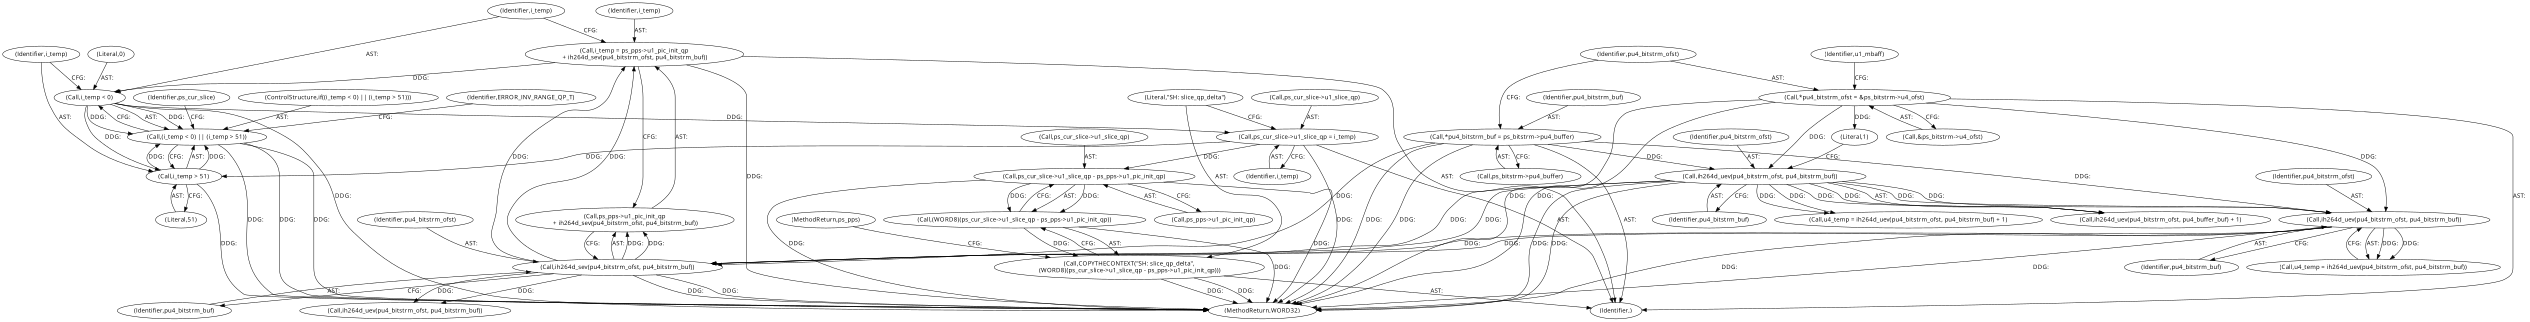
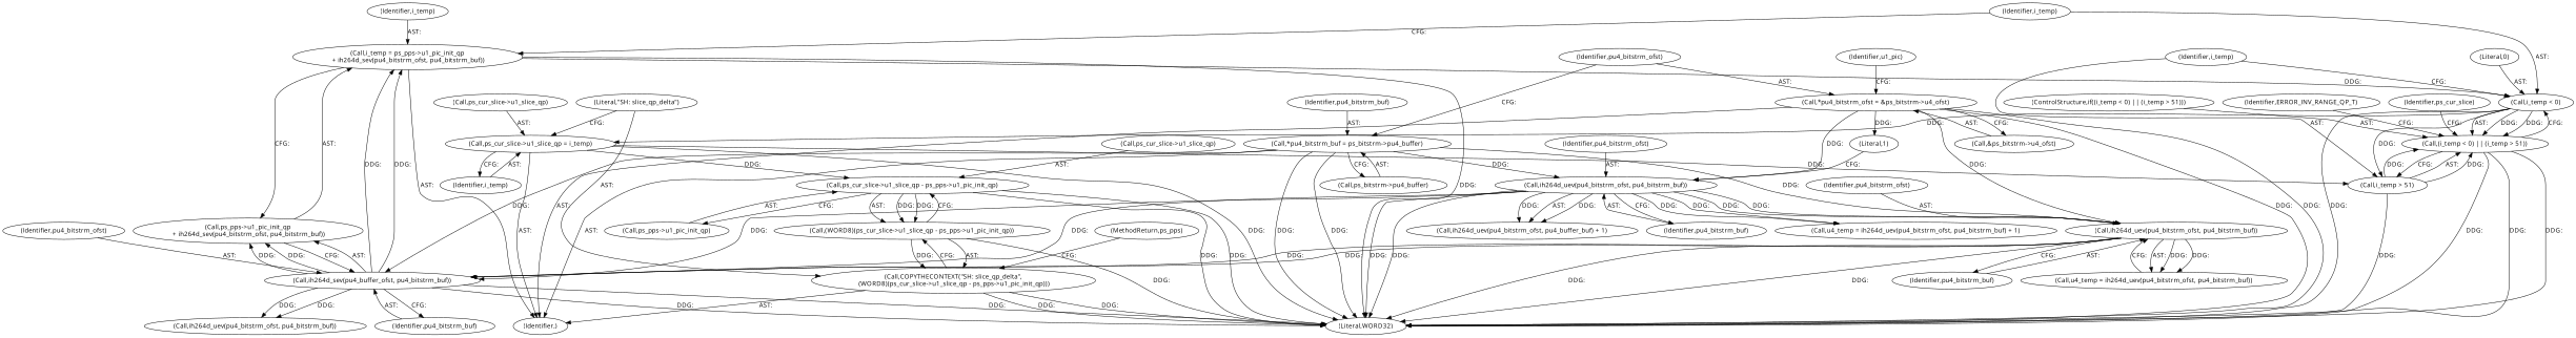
  digraph {
    fontname="Open Sans"
    node [fontname="Open Sans"]
    edge [fontname="Open Sans"]
    n1 [label="(Call,i_temp = ps_pps->u1_pic_init_qp\n + ih264d_sev(pu4_bitstrm_ofst, pu4_bitstrm_buf))"]
    n2 [label="(Call,i_temp < 0)"]
-   n3 [label="(MethodReturn,WORD32)"]
+   n3 [label="(Literal,WORD32)"]
    n4 [label="(Call,ps_pps->u1_pic_init_qp\n + ih264d_sev(pu4_bitstrm_ofst, pu4_bitstrm_buf))"]
    n5 [label="(Identifier,)"]
    n6 [label="(Call,(i_temp < 0) || (i_temp > 51))"]
    n7 [label="(Call,i_temp > 51)"]
    n8 [label="(Call,ps_cur_slice->u1_slice_qp = i_temp)"]
-   n9 [label="(Call,ih264d_sev(pu4_bitstrm_ofst, pu4_bitstrm_buf))"]
+   n9 [label="(Call,ih264d_sev(pu4_buffer_ofst, pu4_bitstrm_buf))"]
    n10 [label="(Call,ih264d_uev(pu4_bitstrm_ofst, pu4_bitstrm_buf))"]
    n11 [label="(Identifier,pu4_bitstrm_buf)"]
    n12 [label="(Call,ih264d_uev(pu4_bitstrm_ofst, pu4_bitstrm_buf))"]
    n13 [label="(Call,u4_temp = ih264d_uev(pu4_bitstrm_ofst, pu4_bitstrm_buf))"]
    n14 [label="(Identifier,pu4_bitstrm_buf)"]
    n15 [label="(Call,*pu4_bitstrm_ofst = &ps_bitstrm->u4_ofst)"]
    n16 [label="(Call,ih264d_uev(pu4_bitstrm_ofst, pu4_bitstrm_buf))"]
    n17 [label="(Call,&ps_bitstrm->u4_ofst)"]
    n18 [label="(Literal,1)"]
    n19 [label="(Identifier,pu4_bitstrm_buf)"]
    n20 [label="(Call,u4_temp = ih264d_uev(pu4_bitstrm_ofst, pu4_bitstrm_buf) + 1)"]
    n21 [label="(Call,ih264d_uev(pu4_bitstrm_ofst, pu4_buffer_buf) + 1)"]
    n22 [label="(Call,*pu4_bitstrm_buf = ps_bitstrm->pu4_buffer)"]
    n23 [label="(Call,ps_bitstrm->pu4_buffer)"]
-   n24 [label="(Literal,51)"]
    n25 [label="(Call,ps_cur_slice->u1_slice_qp - ps_pps->u1_pic_init_qp)"]
    n26 [label="(Identifier,i_temp)"]
    n27 [label="(Literal,0)"]
    n28 [label="(ControlStructure,if((i_temp < 0) || (i_temp > 51)))"]
    n29 [label="(Call,(WORD8)(ps_cur_slice->u1_slice_qp - ps_pps->u1_pic_init_qp))"]
    n30 [label="(Call,ps_pps->u1_pic_init_qp)"]
    n31 [label="(Call,COPYTHECONTEXT(\"SH: slice_qp_delta\",\n (WORD8)(ps_cur_slice->u1_slice_qp - ps_pps->u1_pic_init_qp)))"]
    n32 [label="(Identifier,pu4_bitstrm_ofst)"]
    n33 [label="(MethodReturn,ps_pps)"]
    n34 [label="(Identifier,pu4_bitstrm_buf)"]
-   n35 [label="(Identifier,u1_mbaff)"]
+   n35 [label="(Identifier,u1_pic)"]
    n36 [label="(Identifier,ERROR_INV_RANGE_QP_T)"]
    n37 [label="(Identifier,i_temp)"]
    n38 [label="(Identifier,ps_cur_slice)"]
    n39 [label="(Identifier,i_temp)"]
    n40 [label="(Call,ps_cur_slice->u1_slice_qp)"]
    n41 [label="(Identifier,pu4_bitstrm_ofst)"]
    n42 [label="(Call,ps_cur_slice->u1_slice_qp)"]
    n43 [label="(Identifier,pu4_bitstrm_ofst)"]
    n44 [label="(Identifier,pu4_bitstrm_ofst)"]
    n45 [label="(Literal,\"SH: slice_qp_delta\")"]
    n46 [label="(Identifier,i_temp)"]
    n1 -> n2 [label="DDG: "]
    n1 -> n3 [label="DDG: "]
    n1 -> n4 [label="CFG: "]
    n1 -> n5 [label="AST: "]
    n2 -> n3 [label="DDG: "]
    n2 -> n6 [label="AST: "]
    n2 -> n6 [label="DDG: "]
    n2 -> n6 [label="DDG: "]
    n2 -> n7 [label="DDG: "]
    n2 -> n8 [label="DDG: "]
    n4 -> n1 [label="AST: "]
    n4 -> n9 [label="CFG: "]
    n6 -> n2 [label="CFG: "]
    n6 -> n3 [label="DDG: "]
    n6 -> n3 [label="DDG: "]
    n6 -> n3 [label="DDG: "]
    n6 -> n7 [label="CFG: "]
    n7 -> n3 [label="DDG: "]
    n7 -> n6 [label="AST: "]
    n7 -> n6 [label="DDG: "]
    n7 -> n6 [label="DDG: "]
-   n7 -> n24 [label="CFG: "]
    n8 -> n3 [label="DDG: "]
    n8 -> n5 [label="AST: "]
    n8 -> n7 [label="DDG: "]
    n8 -> n25 [label="DDG: "]
    n8 -> n26 [label="CFG: "]
    n9 -> n1 [label="DDG: "]
    n9 -> n1 [label="DDG: "]
    n9 -> n3 [label="DDG: "]
    n9 -> n3 [label="DDG: "]
    n9 -> n4 [label="AST: "]
    n9 -> n4 [label="DDG: "]
    n9 -> n4 [label="DDG: "]
    n9 -> n10 [label="DDG: "]
    n9 -> n10 [label="DDG: "]
    n9 -> n11 [label="CFG: "]
    n11 -> n9 [label="AST: "]
    n12 -> n3 [label="DDG: "]
    n12 -> n3 [label="DDG: "]
    n12 -> n9 [label="DDG: "]
    n12 -> n9 [label="DDG: "]
    n12 -> n13 [label="AST: "]
    n12 -> n13 [label="DDG: "]
    n12 -> n13 [label="DDG: "]
    n12 -> n14 [label="CFG: "]
    n13 -> n12 [label="CFG: "]
    n14 -> n12 [label="AST: "]
    n15 -> n3 [label="DDG: "]
    n15 -> n3 [label="DDG: "]
    n15 -> n5 [label="AST: "]
    n15 -> n12 [label="DDG: "]
    n15 -> n16 [label="DDG: "]
    n15 -> n17 [label="CFG: "]
    n15 -> n18 [label="DDG: "]
    n16 -> n3 [label="DDG: "]
    n16 -> n3 [label="DDG: "]
    n16 -> n9 [label="DDG: "]
    n16 -> n9 [label="DDG: "]
    n16 -> n12 [label="DDG: "]
    n16 -> n12 [label="DDG: "]
    n16 -> n19 [label="CFG: "]
    n16 -> n20 [label="DDG: "]
    n16 -> n20 [label="DDG: "]
    n16 -> n21 [label="AST: "]
    n16 -> n21 [label="DDG: "]
    n16 -> n21 [label="DDG: "]
    n17 -> n15 [label="AST: "]
    n18 -> n16 [label="CFG: "]
    n19 -> n16 [label="AST: "]
    n22 -> n3 [label="DDG: "]
    n22 -> n3 [label="DDG: "]
    n22 -> n5 [label="AST: "]
    n22 -> n9 [label="DDG: "]
    n22 -> n12 [label="DDG: "]
    n22 -> n16 [label="DDG: "]
    n22 -> n23 [label="CFG: "]
    n23 -> n22 [label="AST: "]
-   n24 -> n7 [label="AST: "]
    n25 -> n3 [label="DDG: "]
    n25 -> n3 [label="DDG: "]
    n25 -> n29 [label="AST: "]
    n25 -> n29 [label="DDG: "]
    n25 -> n29 [label="DDG: "]
    n25 -> n30 [label="CFG: "]
    n26 -> n8 [label="AST: "]
    n27 -> n2 [label="AST: "]
    n28 -> n6 [label="AST: "]
    n29 -> n3 [label="DDG: "]
    n29 -> n25 [label="CFG: "]
    n29 -> n31 [label="AST: "]
    n29 -> n31 [label="DDG: "]
    n30 -> n25 [label="AST: "]
    n31 -> n3 [label="DDG: "]
    n31 -> n3 [label="DDG: "]
    n31 -> n5 [label="AST: "]
    n31 -> n29 [label="CFG: "]
    n32 -> n12 [label="AST: "]
    n33 -> n31 [label="CFG: "]
    n34 -> n22 [label="AST: "]
    n35 -> n15 [label="CFG: "]
    n36 -> n6 [label="CFG: "]
    n37 -> n1 [label="CFG: "]
    n37 -> n2 [label="AST: "]
    n38 -> n6 [label="CFG: "]
    n39 -> n1 [label="AST: "]
    n40 -> n25 [label="AST: "]
    n41 -> n15 [label="AST: "]
    n41 -> n22 [label="CFG: "]
    n42 -> n8 [label="AST: "]
    n43 -> n9 [label="AST: "]
    n44 -> n16 [label="AST: "]
    n45 -> n8 [label="CFG: "]
    n45 -> n31 [label="AST: "]
    n46 -> n2 [label="CFG: "]
    n46 -> n7 [label="AST: "]
  }
